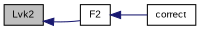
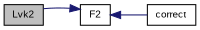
  digraph {
    fontname="Liberation Sans"
    rankdir=LR
    node [color=black fontname="Liberation Sans" fontsize=10 shape=record]
    edge [color=midnightblue dir=back fontname="Liberation Sans" fontsize=10 labelfontname=FreeSans labelfontsize=10 style=solid]
    n1 [fillcolor=grey75 fontcolor=black height=0.2 label=Lvk2 style=filled width=0.4]
    n2 [height=0.2 label=F2 width=0.4]
    n3 [height=0.2 label=correct width=0.4]
-   n1 -> n2
+   n2 -> n1
    n2 -> n3
  }
